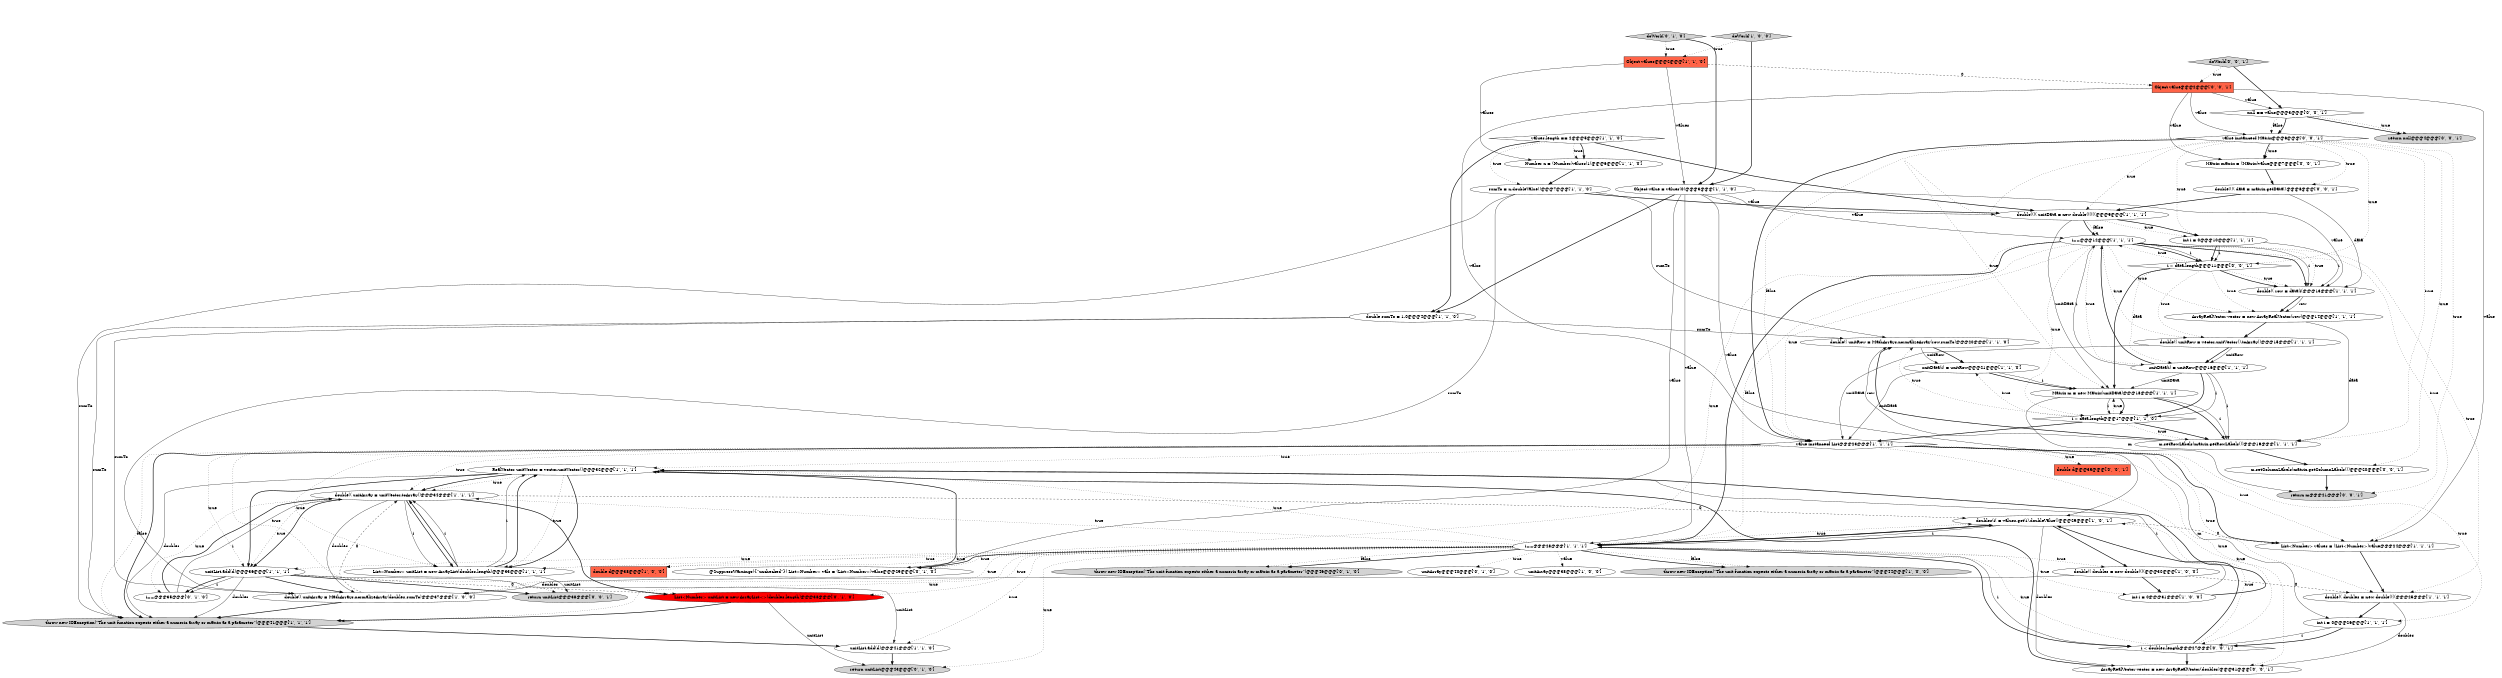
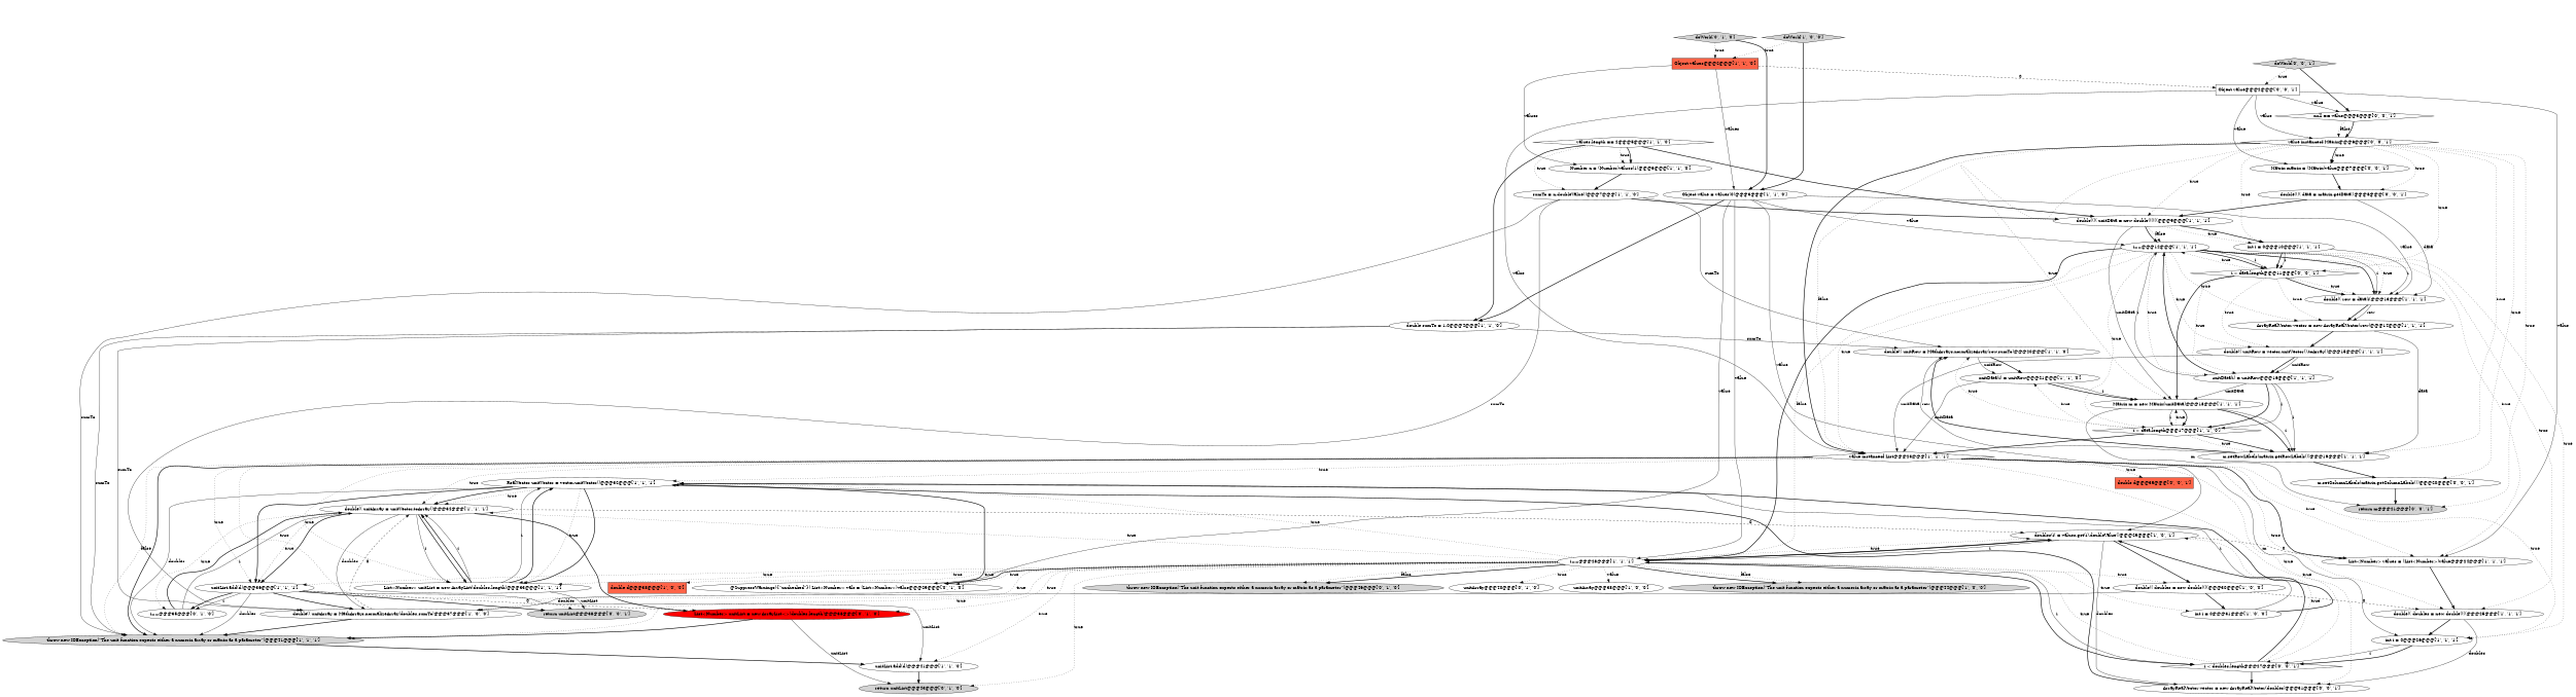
  digraph {
    node [fillcolor=white shape=ellipse style=filled]
    edge [style=dotted]
    n1 [label="Number n = (Number)values(1(@@@6@@@['1', '1', '0']"]
    n2 [label="sumTo = n.doubleValue()@@@7@@@['1', '1', '0']"]
    n3 [label="double(( unitRow = MathArrays.normalizeArray(row,sumTo)@@@20@@@['1', '1', '0']"]
    n4 [label="double(( unitArray = MathArrays.normalizeArray(doubles,sumTo)@@@37@@@['1', '0', '0']"]
    n5 [fillcolor=lightgray label="throw new IOException(\"The unit function expects either a numeric array or matrix as a parameter\")@@@41@@@['1', '1', '1']"]
    n6 [label="double(((( unitData = new double((((((@@@9@@@['1', '1', '1']"]
    n7 [label="unitData(i( = unitRow@@@21@@@['1', '1', '0']"]
    n8 [label="Matrix m = new Matrix(unitData)@@@18@@@['1', '1', '1']"]
    n9 [label="value instanceof List@@@23@@@['1', '1', '1']" shape=diamond]
    n10 [label="int i = 0@@@31@@@['1', '0', '0']"]
    n11 [label="RealVector unitVector = vector.unitVector()@@@32@@@['1', '1', '1']"]
    n12 [label="double(( unitArray = unitVector.toArray()@@@34@@@['1', '1', '1']"]
    n13 [label="List<Number> unitList = new ArrayList(doubles.length)@@@33@@@['1', '1', '1']"]
    n14 [label="unitList.add(d)@@@36@@@['1', '1', '1']"]
    n15 [label="@SuppressWarnings({\"unchecked\"}) List<Number> vals = (List<Number>)value@@@29@@@['0', '1', '0']"]
    n16 [label="doubles(i( = values.get(i).doubleValue()@@@29@@@['1', '0', '1']"]
    n17 [fillcolor=red label="List<Number> unitList = new ArrayList<>(doubles.length)@@@38@@@['0', '1', '0']"]
    n18 [label="i++@@@35@@@['0', '1', '0']"]
    n19 [label="unitList.add(d)@@@41@@@['1', '1', '0']"]
    n20 [label="values.length == 2@@@5@@@['1', '1', '0']" shape=diamond]
    n21 [label="double sumTo = 1.0@@@4@@@['1', '1', '0']"]
    n22 [label="i++@@@12@@@['1', '1', '1']"]
    n23 [label="int i = 0@@@10@@@['1', '1', '1']"]
    n24 [label="ArrayRealVector vector = new ArrayRealVector(row)@@@14@@@['1', '1', '1']"]
    n25 [label="double(( unitRow = vector.unitVector().toArray()@@@15@@@['1', '1', '1']"]
    n26 [label="m.setRowLabels(matrix.getRowLabels())@@@19@@@['1', '1', '1']"]
    n27 [label="unitData(i( = unitRow@@@16@@@['1', '1', '1']"]
    n28 [label="m.setColumnLabels(matrix.getColumnLabels())@@@20@@@['0', '0', '1']"]
    n29 [fillcolor=lightgray label="doWork['1', '0', '0']" shape=diamond]
    n30 [fillcolor=tomato label="Object values@@@2@@@['1', '1', '0']" shape=box]
    n31 [label="Object value = values(0(@@@3@@@['1', '1', '0']"]
-   n32 [fillcolor=tomato label="Object value@@@2@@@['0', '0', '1']" shape=box]
+   n32 [label="Object value@@@2@@@['0', '0', '1']" shape=box]
    n33 [label="i++@@@28@@@['1', '1', '1']"]
    n34 [label="double(( row = data(i(@@@13@@@['1', '1', '1']"]
-   n35 [fillcolor=lightgray label="return null@@@4@@@['0', '0', '1']"]
    n36 [fillcolor=lightgray label="return unitList@@@43@@@['0', '1', '0']"]
    n37 [fillcolor=lightgray label="throw new IOException(\"The unit function expects either a numeric array or matrix as a parameter\")@@@46@@@['0', '1', '0']"]
    n38 [fillcolor=tomato label="double d@@@38@@@['1', '0', '0']" shape=box]
    n39 [label="unitArray@@@40@@@['0', '1', '0']"]
    n40 [label="i < doubles.length@@@27@@@['0', '0', '1']" shape=diamond]
    n41 [label="double(( doubles = new double((((@@@30@@@['1', '0', '0']"]
    n42 [label="unitArray@@@38@@@['1', '0', '0']"]
    n43 [fillcolor=lightgray label="throw new IOException(\"The unit function expects either a numeric array or matrix as a parameter\")@@@44@@@['1', '0', '0']"]
    n44 [label="ArrayRealVector vector = new ArrayRealVector(doubles)@@@31@@@['0', '0', '1']"]
    n45 [label="List<Number> values = (List<Number>)value@@@24@@@['1', '1', '1']"]
    n46 [fillcolor=lightgray label="return unitList@@@38@@@['0', '0', '1']"]
    n47 [label="double(( doubles = new double((((@@@25@@@['1', '1', '1']"]
    n48 [label="i < data.length@@@17@@@['1', '1', '0']" shape=diamond]
    n49 [label="int i = 0@@@26@@@['1', '1', '1']"]
    n50 [label="i < data.length@@@11@@@['0', '0', '1']" shape=diamond]
    n51 [fillcolor=lightgray label="return m@@@21@@@['0', '0', '1']"]
    n52 [label="value instanceof Matrix@@@6@@@['0', '0', '1']" shape=diamond]
    n53 [label="double(((( data = matrix.getData()@@@8@@@['0', '0', '1']"]
    n54 [label="Matrix matrix = (Matrix)value@@@7@@@['0', '0', '1']"]
    n55 [fillcolor=tomato label="double d@@@35@@@['0', '0', '1']" shape=box]
    n56 [fillcolor=lightgray label="doWork['0', '1', '0']" shape=diamond]
    n57 [label="null == value@@@3@@@['0', '0', '1']" shape=diamond]
    n58 [fillcolor=lightgray label="doWork['0', '0', '1']" shape=diamond]
    n1 -> n2 [style=bold]
    n2 -> n3 [label=sumTo style=solid]
    n2 -> n4 [label=sumTo style=solid]
    n2 -> n5 [label=sumTo style=solid]
    n2 -> n6 [style=bold]
    n3 -> n7 [style=bold]
    n3 -> n7 [label=unitRow style=solid]
    n4 -> n5 [style=bold]
    n4 -> n12 [label=0 style=dashed]
    n5 -> n19 [style=bold]
    n6 -> n8 [label=unitData style=solid]
    n6 -> n22 [label=false]
    n6 -> n22 [style=bold]
    n6 -> n23 [label=true]
    n6 -> n23 [style=bold]
    n7 -> n8 [style=bold]
    n7 -> n8 [label=i style=solid]
    n7 -> n9 [label=unitData style=solid]
    n8 -> n26 [style=bold]
    n8 -> n26 [label=i style=solid]
    n8 -> n48 [style=bold]
    n8 -> n48 [label=i style=solid]
    n8 -> n51 [label=m style=solid]
    n9 -> n5 [label=false]
    n9 -> n5 [style=bold]
    n9 -> n11 [label=true]
    n9 -> n12 [label=true]
    n9 -> n13 [label=true]
    n9 -> n14 [label=true]
    n9 -> n40 [label=true]
    n9 -> n44 [label=true]
    n9 -> n45 [style=bold]
    n9 -> n45 [label=true]
    n9 -> n46 [label=true]
    n9 -> n47 [label=true]
    n9 -> n49 [label=m style=solid]
    n9 -> n49 [label=true]
    n9 -> n55 [label=true]
    n10 -> n11 [style=bold]
    n10 -> n11 [label=i style=solid]
    n11 -> n5 [label=doubles style=solid]
    n11 -> n12 [label=true]
    n11 -> n12 [style=bold]
    n11 -> n13 [style=bold]
    n11 -> n13 [label=true]
    n11 -> n14 [style=bold]
    n12 -> n4 [label=doubles style=solid]
    n12 -> n13 [label=i style=solid]
    n12 -> n13 [style=bold]
    n12 -> n14 [label=true]
    n12 -> n14 [style=bold]
    n12 -> n16 [label=0 style=dashed]
    n12 -> n17 [style=bold]
    n12 -> n18 [label=true]
    n13 -> n11 [style=bold]
    n13 -> n11 [label=i style=solid]
    n13 -> n12 [label=i style=solid]
    n13 -> n12 [style=bold]
    n13 -> n46 [label=unitList style=solid]
    n14 -> n4 [style=bold]
    n14 -> n5 [label=doubles style=solid]
    n14 -> n17 [label=0 style=dashed]
    n14 -> n18 [label=i style=solid]
    n14 -> n18 [style=bold]
    n14 -> n19 [label=unitList style=solid]
    n14 -> n46 [style=bold]
    n15 -> n11 [style=bold]
    n16 -> n33 [style=bold]
    n16 -> n33 [label=i style=solid]
    n16 -> n41 [style=bold]
    n16 -> n44 [label=doubles style=solid]
    n16 -> n45 [label=0 style=dashed]
    n17 -> n5 [style=bold]
    n17 -> n36 [label=unitList style=solid]
    n18 -> n12 [style=bold]
    n18 -> n12 [label=i style=solid]
    n19 -> n36 [style=bold]
    n20 -> n1 [label=true]
    n20 -> n1 [style=bold]
    n20 -> n2 [label=true]
    n20 -> n6 [style=bold]
    n20 -> n21 [style=bold]
    n21 -> n3 [label=sumTo style=solid]
    n21 -> n4 [label=sumTo style=solid]
    n21 -> n5 [label=sumTo style=solid]
    n22 -> n9 [label=true]
    n22 -> n24 [label=true]
    n22 -> n25 [label=true]
    n22 -> n27 [label=true]
    n22 -> n33 [style=bold]
    n22 -> n33 [label=false]
    n22 -> n34 [style=bold]
    n22 -> n34 [label=i style=solid]
    n22 -> n34 [label=true]
    n22 -> n45 [label=true]
    n22 -> n47 [label=true]
    n22 -> n48 [label=true]
-   n22 -> n38 [label=true]
+   n22 -> n49 [label=true]
    n22 -> n50 [style=bold]
    n22 -> n50 [label=i style=solid]
    n23 -> n34 [label=i style=solid]
    n23 -> n50 [style=bold]
    n23 -> n50 [label=i style=solid]
    n24 -> n25 [style=bold]
    n24 -> n26 [label=data style=solid]
    n25 -> n9 [label=unitData style=solid]
    n25 -> n27 [style=bold]
    n25 -> n27 [label=unitRow style=solid]
    n26 -> n3 [style=bold]
    n26 -> n3 [label=row style=solid]
    n26 -> n28 [style=bold]
    n27 -> n8 [label=unitData style=solid]
    n27 -> n22 [label=i style=solid]
    n27 -> n22 [style=bold]
    n27 -> n26 [label=i style=solid]
    n27 -> n48 [label=i style=solid]
    n27 -> n48 [style=bold]
    n28 -> n51 [style=bold]
    n29 -> n30 [label=true]
    n29 -> n31 [style=bold]
    n30 -> n1 [label=values style=solid]
    n30 -> n31 [label=values style=solid]
    n30 -> n32 [label=0 style=dashed]
-   n31 -> n6 [label=value style=solid]
    n31 -> n15 [label=value style=solid]
    n31 -> n16 [label=value style=solid]
    n31 -> n21 [style=bold]
    n31 -> n22 [label=value style=solid]
    n31 -> n33 [label=value style=solid]
    n31 -> n34 [label=value style=solid]
    n32 -> n9 [label=value style=solid]
    n32 -> n45 [label=value style=solid]
    n32 -> n52 [label=value style=solid]
    n32 -> n54 [label=value style=solid]
    n32 -> n57 [label=value style=solid]
    n33 -> n4 [label=true]
    n33 -> n5 [label=true]
    n33 -> n10 [label=true]
    n33 -> n11 [label=true]
    n33 -> n12 [label=true]
    n33 -> n13 [label=true]
    n33 -> n14 [label=true]
    n33 -> n15 [style=bold]
    n33 -> n15 [label=true]
    n33 -> n16 [label=true]
    n33 -> n16 [style=bold]
    n33 -> n17 [label=true]
    n33 -> n19 [label=true]
    n33 -> n36 [label=true]
    n33 -> n37 [style=bold]
    n33 -> n37 [label=false]
    n33 -> n38 [label=true]
    n33 -> n39 [label=true]
    n33 -> n40 [style=bold]
    n33 -> n40 [label=i style=solid]
    n33 -> n41 [label=true]
    n33 -> n42 [label=value]
    n33 -> n43 [label=false]
    n33 -> n43 [style=bold]
    n34 -> n24 [style=bold]
    n34 -> n24 [label=row style=solid]
    n40 -> n16 [style=bold]
    n40 -> n16 [label=true]
    n40 -> n33 [label=true]
    n40 -> n44 [style=bold]
    n41 -> n4 [label=doubles style=solid]
    n41 -> n10 [style=bold]
    n41 -> n47 [label=0 style=dashed]
    n44 -> n11 [style=bold]
    n45 -> n47 [style=bold]
    n47 -> n44 [label=doubles style=solid]
    n47 -> n49 [style=bold]
    n48 -> n3 [label=true]
    n48 -> n7 [label=true]
    n48 -> n8 [label=true]
    n48 -> n9 [style=bold]
    n48 -> n26 [label=true]
    n48 -> n26 [style=bold]
    n49 -> n40 [style=bold]
    n49 -> n40 [label=i style=solid]
    n50 -> n8 [style=bold]
    n50 -> n22 [label=true]
    n50 -> n24 [label=true]
    n50 -> n25 [label=true]
-   n50 -> n27 [label=data]
+   n50 -> n27 [label=true]
    n50 -> n34 [label=true]
    n50 -> n34 [style=bold]
    n52 -> n6 [label=true]
    n52 -> n8 [label=true]
    n52 -> n9 [label=false]
    n52 -> n9 [style=bold]
    n52 -> n23 [label=true]
    n52 -> n26 [label=true]
    n52 -> n28 [label=true]
    n52 -> n50 [label=true]
    n52 -> n51 [label=true]
    n52 -> n53 [label=true]
    n52 -> n54 [style=bold]
    n52 -> n54 [label=true]
    n53 -> n6 [style=bold]
    n53 -> n34 [label=data style=solid]
    n54 -> n53 [style=bold]
    n56 -> n30 [label=true]
    n56 -> n31 [style=bold]
-   n57 -> n35 [style=bold]
-   n57 -> n35 [label=true]
    n57 -> n52 [label=false]
    n57 -> n52 [style=bold]
    n58 -> n32 [label=true]
    n58 -> n57 [style=bold]
  }
